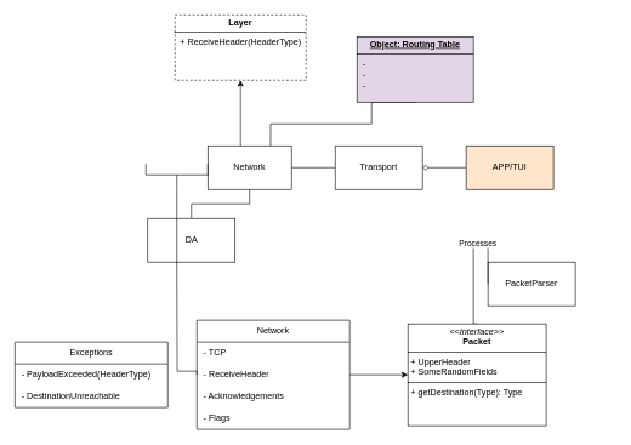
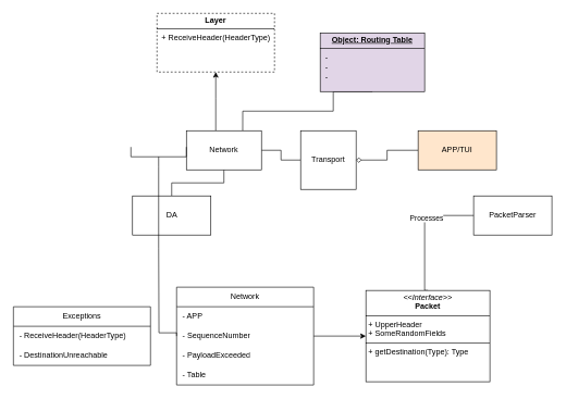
  <mxCell id="0" />
  <mxCell id="1" parent="0" />
  <mxCell id="2" style="edgeStyle=orthogonalEdgeStyle;rounded=0;orthogonalLoop=1;jettySize=auto;html=1;entryX=0.5;entryY=1;entryDx=0;entryDy=0;" parent="1" source="26" target="23" edge="1"><mxGeometry relative="1" as="geometry"><mxPoint x="545.42" y="121.41" as="targetPoint" /><Array as="points"><mxPoint x="330" y="150" /><mxPoint x="330" y="150" /></Array></mxGeometry></mxCell>
  <mxCell id="3" style="edgeStyle=orthogonalEdgeStyle;rounded=0;orthogonalLoop=1;jettySize=auto;html=1;entryX=0.5;entryY=1;entryDx=0;entryDy=0;endArrow=none;endFill=0;" parent="1" source="4" target="26" edge="1"><mxGeometry relative="1" as="geometry" /></mxCell>
  <mxCell id="4" value="DA" style="rounded=0;whiteSpace=wrap;html=1;" parent="1" vertex="1"><mxGeometry x="202.5" y="300" width="120" height="60" as="geometry" /></mxCell>
  <mxCell id="5" value="Exceptions" style="swimlane;fontStyle=0;childLayout=stackLayout;horizontal=1;startSize=30;horizontalStack=0;resizeParent=1;resizeParentMax=0;resizeLast=0;collapsible=1;marginBottom=0;whiteSpace=wrap;html=1;" parent="1" vertex="1"><mxGeometry x="20" y="470" width="210" height="90" as="geometry" /></mxCell>
- <mxCell id="6" value="&amp;nbsp;- PayloadExceeded(HeaderType)" style="text;strokeColor=none;fillColor=none;align=left;verticalAlign=middle;spacingLeft=4;spacingRight=4;overflow=hidden;points=[[0,0.5],[1,0.5]];portConstraint=eastwest;rotatable=0;whiteSpace=wrap;html=1;" parent="5" vertex="1"><mxGeometry y="30" width="210" height="30" as="geometry" /></mxCell>
+ <mxCell id="6" value="&amp;nbsp;- ReceiveHeader(HeaderType)" style="text;strokeColor=none;fillColor=none;align=left;verticalAlign=middle;spacingLeft=4;spacingRight=4;overflow=hidden;points=[[0,0.5],[1,0.5]];portConstraint=eastwest;rotatable=0;whiteSpace=wrap;html=1;" parent="5" vertex="1"><mxGeometry y="30" width="210" height="30" as="geometry" /></mxCell>
  <mxCell id="7" value="&amp;nbsp;- DestinationUnreachable" style="text;strokeColor=none;fillColor=none;align=left;verticalAlign=middle;spacingLeft=4;spacingRight=4;overflow=hidden;points=[[0,0.5],[1,0.5]];portConstraint=eastwest;rotatable=0;whiteSpace=wrap;html=1;" parent="5" vertex="1"><mxGeometry y="60" width="210" height="30" as="geometry" /></mxCell>
  <mxCell id="8" value="Network" style="swimlane;fontStyle=0;childLayout=stackLayout;horizontal=1;startSize=30;horizontalStack=0;resizeParent=1;resizeParentMax=0;resizeLast=0;collapsible=1;marginBottom=0;whiteSpace=wrap;html=1;" parent="1" vertex="1"><mxGeometry x="270" y="440" width="210" height="150" as="geometry" /></mxCell>
- <mxCell id="9" value="&amp;nbsp;- TCP" style="text;strokeColor=none;fillColor=none;align=left;verticalAlign=middle;spacingLeft=4;spacingRight=4;overflow=hidden;points=[[0,0.5],[1,0.5]];portConstraint=eastwest;rotatable=0;whiteSpace=wrap;html=1;" parent="8" vertex="1"><mxGeometry y="30" width="210" height="30" as="geometry" /></mxCell>
- <mxCell id="10" value="&amp;nbsp;- ReceiveHeader" style="text;strokeColor=none;fillColor=none;align=left;verticalAlign=middle;spacingLeft=4;spacingRight=4;overflow=hidden;points=[[0,0.5],[1,0.5]];portConstraint=eastwest;rotatable=0;whiteSpace=wrap;html=1;" parent="8" vertex="1"><mxGeometry y="60" width="210" height="30" as="geometry" /></mxCell>
- <mxCell id="11" value="&amp;nbsp;- Acknowledgements" style="text;strokeColor=none;fillColor=none;align=left;verticalAlign=middle;spacingLeft=4;spacingRight=4;overflow=hidden;points=[[0,0.5],[1,0.5]];portConstraint=eastwest;rotatable=0;whiteSpace=wrap;html=1;" parent="8" vertex="1"><mxGeometry y="90" width="210" height="30" as="geometry" /></mxCell>
- <mxCell id="12" value="&amp;nbsp;- Flags" style="text;strokeColor=none;fillColor=none;align=left;verticalAlign=middle;spacingLeft=4;spacingRight=4;overflow=hidden;points=[[0,0.5],[1,0.5]];portConstraint=eastwest;rotatable=0;whiteSpace=wrap;html=1;" parent="8" vertex="1"><mxGeometry y="120" width="210" height="30" as="geometry" /></mxCell>
+ <mxCell id="9" value="&amp;nbsp;- APP" style="text;strokeColor=none;fillColor=none;align=left;verticalAlign=middle;spacingLeft=4;spacingRight=4;overflow=hidden;points=[[0,0.5],[1,0.5]];portConstraint=eastwest;rotatable=0;whiteSpace=wrap;html=1;" parent="8" vertex="1"><mxGeometry y="30" width="210" height="30" as="geometry" /></mxCell>
+ <mxCell id="10" value="&amp;nbsp;- SequenceNumber" style="text;strokeColor=none;fillColor=none;align=left;verticalAlign=middle;spacingLeft=4;spacingRight=4;overflow=hidden;points=[[0,0.5],[1,0.5]];portConstraint=eastwest;rotatable=0;whiteSpace=wrap;html=1;" parent="8" vertex="1"><mxGeometry y="60" width="210" height="30" as="geometry" /></mxCell>
+ <mxCell id="11" value="&amp;nbsp;- PayloadExceeded" style="text;strokeColor=none;fillColor=none;align=left;verticalAlign=middle;spacingLeft=4;spacingRight=4;overflow=hidden;points=[[0,0.5],[1,0.5]];portConstraint=eastwest;rotatable=0;whiteSpace=wrap;html=1;" parent="8" vertex="1"><mxGeometry y="90" width="210" height="30" as="geometry" /></mxCell>
+ <mxCell id="12" value="&amp;nbsp;- Table" style="text;strokeColor=none;fillColor=none;align=left;verticalAlign=middle;spacingLeft=4;spacingRight=4;overflow=hidden;points=[[0,0.5],[1,0.5]];portConstraint=eastwest;rotatable=0;whiteSpace=wrap;html=1;" parent="8" vertex="1"><mxGeometry y="120" width="210" height="30" as="geometry" /></mxCell>
  <mxCell id="13" style="edgeStyle=orthogonalEdgeStyle;rounded=0;orthogonalLoop=1;jettySize=auto;html=1;entryX=1;entryY=0.5;entryDx=0;entryDy=0;endArrow=none;endFill=0;" parent="1" source="14" target="26" edge="1"><mxGeometry relative="1" as="geometry" /></mxCell>
- <mxCell id="14" value="Transport" style="rounded=0;whiteSpace=wrap;html=1;" parent="1" vertex="1"><mxGeometry x="460" y="200" width="120" height="60" as="geometry" /></mxCell>
+ <mxCell id="14" value="Transport" style="rounded=0;whiteSpace=wrap;html=1;" parent="1" vertex="1"><mxGeometry x="460" y="200" width="85" height="90" as="geometry" /></mxCell>
  <mxCell id="15" style="edgeStyle=orthogonalEdgeStyle;rounded=0;orthogonalLoop=1;jettySize=auto;html=1;entryX=1;entryY=0.5;entryDx=0;entryDy=0;endArrow=diamond;endFill=0;" parent="1" source="16" target="14" edge="1"><mxGeometry relative="1" as="geometry" /></mxCell>
  <mxCell id="16" value="APP/TUI" style="rounded=0;whiteSpace=wrap;html=1;fillColor=#ffe6cc;" parent="1" vertex="1"><mxGeometry x="640" y="200" width="120" height="60" as="geometry" /></mxCell>
- <mxCell id="17" value="PacketParser" style="rounded=0;whiteSpace=wrap;html=1;" parent="1" vertex="1"><mxGeometry x="670" y="360" width="120" height="60" as="geometry" /></mxCell>
+ <mxCell id="17" value="PacketParser" style="rounded=0;whiteSpace=wrap;html=1;" parent="1" vertex="1"><mxGeometry x="725" y="300" width="120" height="60" as="geometry" /></mxCell>
  <mxCell id="18" style="edgeStyle=orthogonalEdgeStyle;rounded=0;orthogonalLoop=1;jettySize=auto;html=1;entryX=0;entryY=0.5;entryDx=0;entryDy=0;endArrow=none;endFill=0;exitX=0.5;exitY=0;exitDx=0;exitDy=0;" parent="1" source="20" target="17" edge="1"><mxGeometry relative="1" as="geometry"><Array as="points"><mxPoint x="650" y="445" /><mxPoint x="650" y="330" /></Array></mxGeometry></mxCell>
  <mxCell id="19" value="Processes" style="edgeLabel;html=1;align=center;verticalAlign=middle;resizable=0;points=[];" parent="18" vertex="1" connectable="0"><mxGeometry x="0.252" y="-3" relative="1" as="geometry"><mxPoint as="offset" /></mxGeometry></mxCell>
  <mxCell id="20" value="&lt;p style=&quot;margin:0px;margin-top:4px;text-align:center;&quot;&gt;&lt;i&gt;&amp;lt;&amp;lt;Interface&amp;gt;&amp;gt;&lt;/i&gt;&lt;br&gt;&lt;b&gt;Packet&lt;/b&gt;&lt;/p&gt;&lt;hr size=&quot;1&quot; style=&quot;border-style:solid;&quot;&gt;&lt;p style=&quot;margin:0px;margin-left:4px;&quot;&gt;+ UpperHeader&lt;/p&gt;&lt;p style=&quot;margin:0px;margin-left:4px;&quot;&gt;+ SomeRandomFields&lt;/p&gt;&lt;hr size=&quot;1&quot; style=&quot;border-style:solid;&quot;&gt;&lt;p style=&quot;margin:0px;margin-left:4px;&quot;&gt;+ getDestination(Type): Type&lt;/p&gt;" style="verticalAlign=top;align=left;overflow=fill;html=1;whiteSpace=wrap;" parent="1" vertex="1"><mxGeometry x="560" y="445" width="190" height="140" as="geometry" /></mxCell>
  <mxCell id="21" style="edgeStyle=orthogonalEdgeStyle;rounded=0;orthogonalLoop=1;jettySize=auto;html=1;entryX=0.75;entryY=0;entryDx=0;entryDy=0;exitX=0.5;exitY=1;exitDx=0;exitDy=0;endArrow=none;endFill=0;" parent="1" source="22" target="26" edge="1"><mxGeometry relative="1" as="geometry"><Array as="points"><mxPoint x="510" y="140" /><mxPoint x="510" y="170" /><mxPoint x="371" y="170" /></Array></mxGeometry></mxCell>
  <mxCell id="22" value="&lt;p style=&quot;margin:0px;margin-top:4px;text-align:center;text-decoration:underline;&quot;&gt;&lt;b&gt;Object: Routing Table&lt;/b&gt;&lt;/p&gt;&lt;hr size=&quot;1&quot; style=&quot;border-style:solid;&quot;&gt;&lt;p style=&quot;margin:0px;margin-left:8px;&quot;&gt;-&lt;/p&gt;&lt;p style=&quot;margin:0px;margin-left:8px;&quot;&gt;-&lt;/p&gt;&lt;p style=&quot;margin:0px;margin-left:8px;&quot;&gt;-&amp;nbsp;&lt;/p&gt;" style="verticalAlign=top;align=left;overflow=fill;html=1;whiteSpace=wrap;fillColor=#e1d5e7;" parent="1" vertex="1"><mxGeometry x="490" y="50" width="160" height="90" as="geometry" /></mxCell>
  <mxCell id="23" value="&lt;p style=&quot;margin:0px;margin-top:4px;text-align:center;&quot;&gt;&lt;b&gt;Layer&lt;/b&gt;&lt;/p&gt;&lt;hr size=&quot;1&quot; style=&quot;border-style:solid;&quot;&gt;&lt;p style=&quot;margin:0px;margin-left:4px;&quot;&gt;&amp;nbsp;+ ReceiveHeader(HeaderType)&lt;/p&gt;" style="verticalAlign=top;align=left;overflow=fill;html=1;whiteSpace=wrap;dashed=1;" parent="1" vertex="1"><mxGeometry x="240" y="20" width="180" height="90" as="geometry" /></mxCell>
  <mxCell id="24" style="edgeStyle=orthogonalEdgeStyle;rounded=0;orthogonalLoop=1;jettySize=auto;html=1;entryX=0;entryY=0.5;entryDx=0;entryDy=0;" parent="1" source="10" target="20" edge="1"><mxGeometry relative="1" as="geometry" /></mxCell>
  <mxCell id="25" value="" style="group" parent="1" vertex="1" connectable="0"><mxGeometry x="80" y="190" width="320" height="70" as="geometry" /></mxCell>
  <mxCell id="26" value="Network" style="rounded=0;whiteSpace=wrap;html=1;" parent="25" vertex="1"><mxGeometry x="205" y="10" width="115" height="60" as="geometry" /></mxCell>
  <mxCell id="27" value="" style="strokeWidth=1;html=1;shape=mxgraph.flowchart.annotation_2;align=left;labelPosition=right;pointerEvents=1;rotation=-90;fillColor=default;" parent="25" vertex="1"><mxGeometry x="147.5" y="7.5" width="30" height="85" as="geometry" /></mxCell>
  <mxCell id="28" style="edgeStyle=orthogonalEdgeStyle;rounded=0;orthogonalLoop=1;jettySize=auto;html=1;exitX=0;exitY=0.5;exitDx=0;exitDy=0;exitPerimeter=0;entryX=0;entryY=0.5;entryDx=0;entryDy=0;endArrow=none;endFill=0;" parent="1" source="27" target="10" edge="1"><mxGeometry relative="1" as="geometry"><Array as="points"><mxPoint x="243" y="380" /><mxPoint x="243" y="510" /><mxPoint x="270" y="510" /></Array></mxGeometry></mxCell>
